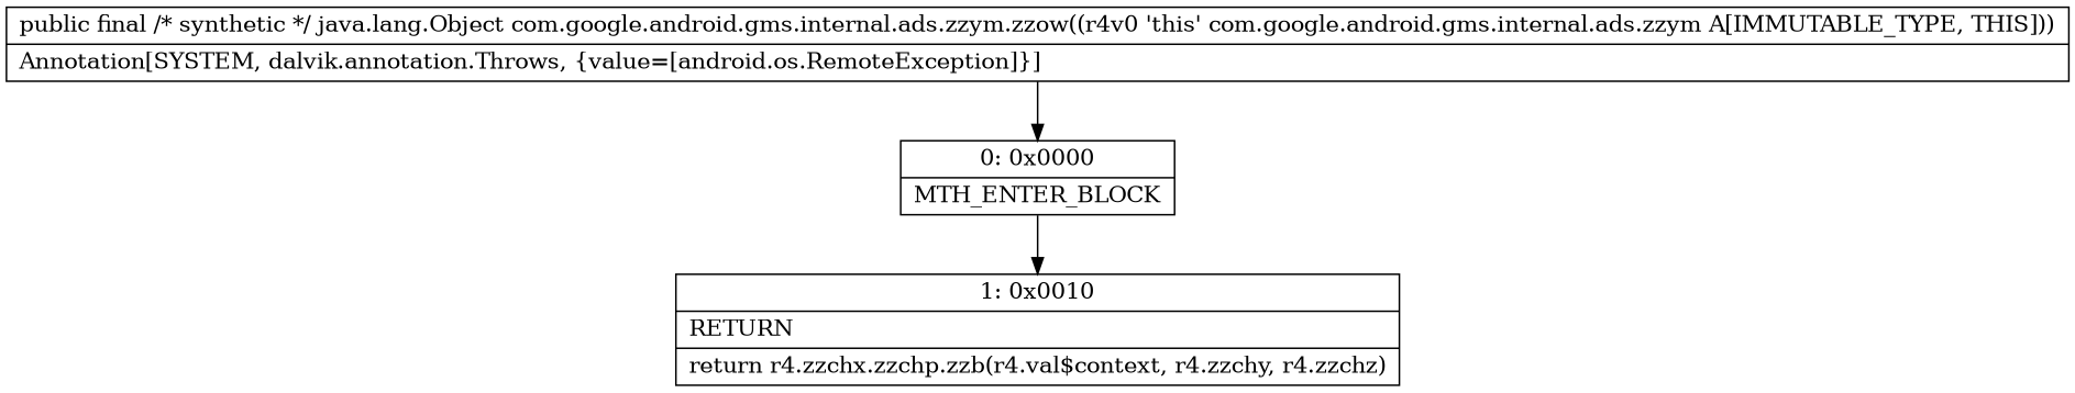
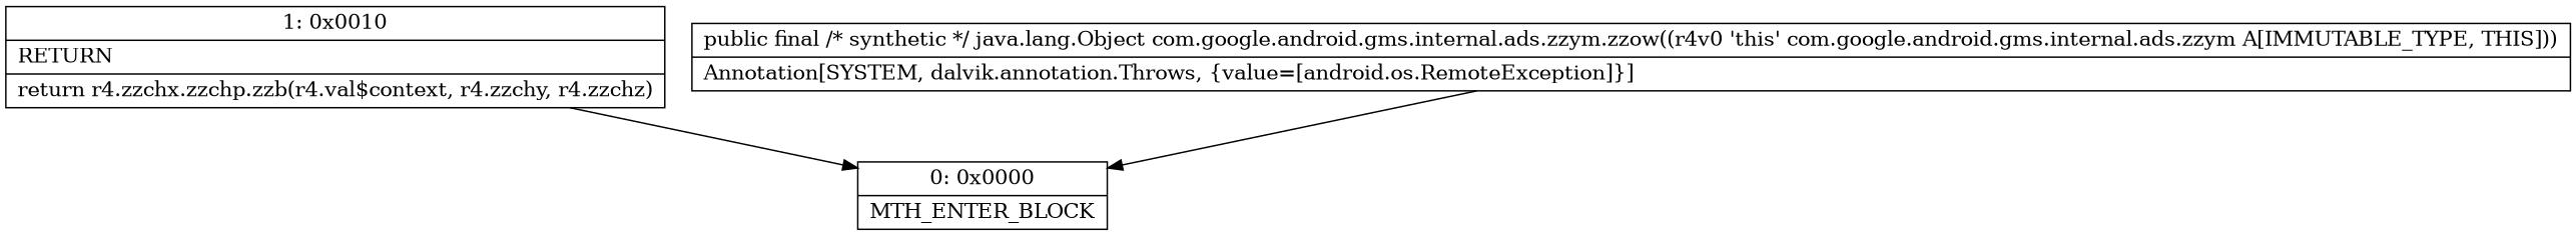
  digraph {
    node [shape=record]
    n1 [label="{0\:\ 0x0000|MTH_ENTER_BLOCK\l}"]
    n2 [label="{1\:\ 0x0010|RETURN\l|return r4.zzchx.zzchp.zzb(r4.val$context, r4.zzchy, r4.zzchz)\l}"]
    n3 [label="{public final \/* synthetic *\/ java.lang.Object com.google.android.gms.internal.ads.zzym.zzow((r4v0 'this' com.google.android.gms.internal.ads.zzym A[IMMUTABLE_TYPE, THIS]))  | Annotation[SYSTEM, dalvik.annotation.Throws, \{value=[android.os.RemoteException]\}]\l}"]
-   n1 -> n2
+   n2 -> n1
    n3 -> n1
  }
